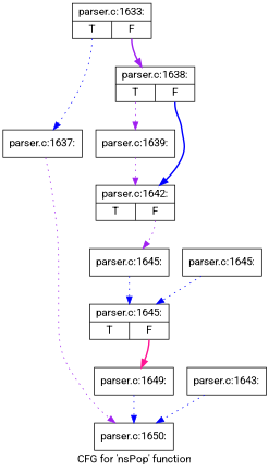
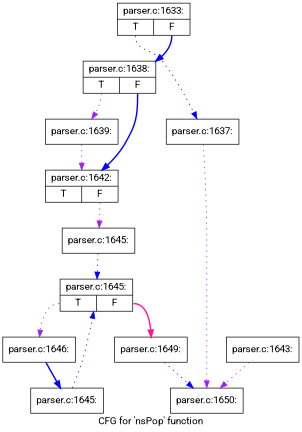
  digraph {
    fontname=Roboto
    label="CFG for 'nsPop' function"
    node [fontname=Roboto shape=record]
    edge [color=blue fontname=Roboto style=dotted]
    n1 [label="{parser.c:1633:|{<s0>T|<s1>F}}"]
    n2 [label="{parser.c:1637:}"]
    n3 [label="{parser.c:1638:|{<s0>T|<s1>F}}"]
    n4 [label="{parser.c:1650:}"]
    n5 [label="{parser.c:1639:}"]
    n6 [label="{parser.c:1642:|{<s0>T|<s1>F}}"]
    n7 [label="{parser.c:1645:}"]
    n8 [label="{parser.c:1643:}"]
    n9 [label="{parser.c:1645:|{<s0>T|<s1>F}}"]
+   n10 [label="{parser.c:1646:}"]
    n11 [label="{parser.c:1649:}"]
    n12 [label="{parser.c:1645:}"]
    n1 -> n2 [tailport=s0]
-   n1 -> n3 [color=purple style=bold tailport=s1]
+   n1 -> n3 [style=bold tailport=s1]
    n2 -> n4 [color=purple]
    n3 -> n5 [color=purple tailport=s0]
    n3 -> n6 [style=bold tailport=s1]
    n5 -> n6 [color=purple]
    n6 -> n7 [color=purple tailport=s1]
    n7 -> n9
-   n8 -> n4
+   n8 -> n4 [color=purple]
+   n9 -> n10 [color=purple tailport=s0]
    n9 -> n11 [color=deeppink style=bold tailport=s1]
+   n10 -> n12 [style=bold]
    n11 -> n4
    n12 -> n9
  }
